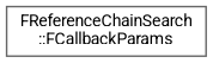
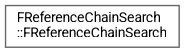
  digraph {
    rankdir=LR
    fontname=Roboto
-   n1 [color=grey40 fillcolor=white fontname=Roboto fontsize=10 height=0.2 label="FReferenceChainSearch\l::FCallbackParams" shape=box style=filled width=0.4]
+   n1 [color=grey40 fillcolor=white fontname=Roboto fontsize=10 height=0.2 label="FReferenceChainSearch\l::FReferenceChainSearch" shape=box style=filled width=0.4]
  }
